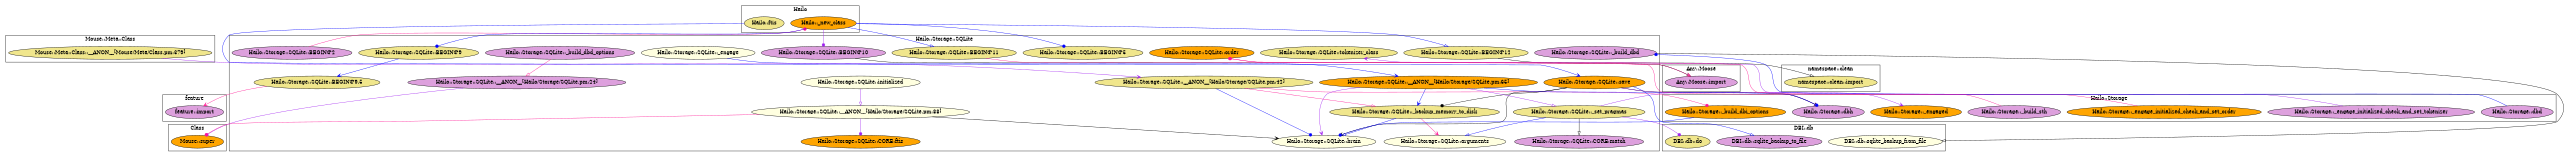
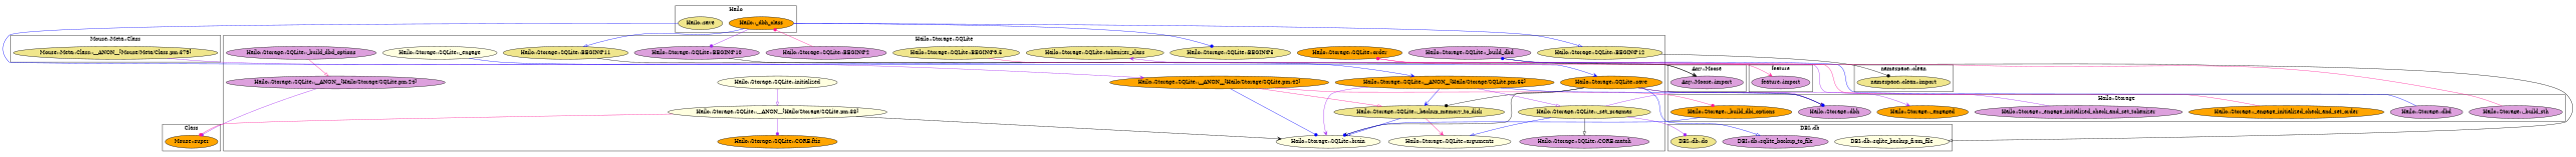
  digraph {
    node [fillcolor=khaki style=filled]
    edge [arrowhead=dot color=blue]
    "Hailo::Storage::SQLite::brain" [fillcolor=lightyellow]
-   "Hailo::Storage::SQLite::__ANON__[Hailo/Storage/SQLite.pm:42]"
+   "Hailo::Storage::SQLite::__ANON__[Hailo/Storage/SQLite.pm:42]" [fillcolor=orange]
    "Hailo::Storage::SQLite::CORE:ftis" [fillcolor=orange]
    "Hailo::Storage::SQLite::BEGIN@5"
    "Hailo::Storage::SQLite::BEGIN@2" [fillcolor=plum]
    "Hailo::Storage::SQLite::__ANON__[Hailo/Storage/SQLite.pm:24]" [fillcolor=plum]
    "Hailo::Storage::SQLite::_set_pragmas"
    "Hailo::Storage::SQLite::BEGIN@12"
    "Hailo::Storage::SQLite::order" [fillcolor=orange]
    "Hailo::Storage::SQLite::_backup_memory_to_disk"
    "Hailo::Storage::SQLite::save" [fillcolor=orange]
    "Hailo::Storage::SQLite::_engage" [fillcolor=lightyellow]
    "Hailo::Storage::SQLite::__ANON__[Hailo/Storage/SQLite.pm:65]" [fillcolor=orange]
    "Hailo::Storage::SQLite::BEGIN@10" [fillcolor=plum]
    "Hailo::Storage::SQLite::initialized" [fillcolor=lightyellow]
    "Hailo::Storage::SQLite::tokenizer_class"
-   "Hailo::Storage::SQLite::BEGIN@9"
    "Hailo::Storage::SQLite::_build_dbd" [fillcolor=plum]
    "Hailo::Storage::SQLite::BEGIN@11"
    "Hailo::Storage::SQLite::BEGIN@9.5"
    "Hailo::Storage::SQLite::arguments" [fillcolor=lightyellow]
    "Hailo::Storage::SQLite::CORE:match" [fillcolor=plum]
    "Hailo::Storage::SQLite::__ANON__[Hailo/Storage/SQLite.pm:88]" [fillcolor=lightyellow]
    "Hailo::Storage::SQLite::_build_dbd_options" [fillcolor=plum]
    "feature::import" [fillcolor=plum]
    "Mouse::Meta::Class::__ANON__[Mouse/Meta/Class.pm:379]"
    "Any::Moose::import" [fillcolor=plum]
    "DBI::db::sqlite_backup_from_file" [fillcolor=lightyellow]
    "DBI::db::do"
    "DBI::db::sqlite_backup_to_file" [fillcolor=plum]
-   "Hailo::_new_class" [fillcolor=orange]
-   "Hailo::save" [label="Hailo::ftis"]
+   "Hailo::_new_class" [fillcolor=orange label="Hailo::_dbh_class"]
+   "Hailo::save"
    "Hailo::Storage::_engage_initialized_check_and_set_tokenizer" [fillcolor=plum]
    "Hailo::Storage::_engage_initialized_check_and_set_order" [fillcolor=orange]
    "Hailo::Storage::dbh" [fillcolor=plum]
    "Hailo::Storage::_build_dbi_options" [fillcolor=orange]
    "Hailo::Storage::dbd" [fillcolor=plum]
    "Hailo::Storage::_build_sth" [fillcolor=plum]
    "Hailo::Storage::_engaged" [fillcolor=orange]
    "Mouse::super" [fillcolor=orange]
    "namespace::clean::import"
    subgraph cluster_1 {
      label="Hailo::Storage::SQLite"
      "Hailo::Storage::SQLite::brain"
      "Hailo::Storage::SQLite::__ANON__[Hailo/Storage/SQLite.pm:42]"
      "Hailo::Storage::SQLite::CORE:ftis"
      "Hailo::Storage::SQLite::BEGIN@5"
      "Hailo::Storage::SQLite::BEGIN@2"
      "Hailo::Storage::SQLite::__ANON__[Hailo/Storage/SQLite.pm:24]"
      "Hailo::Storage::SQLite::_set_pragmas"
      "Hailo::Storage::SQLite::BEGIN@12"
      "Hailo::Storage::SQLite::order"
      "Hailo::Storage::SQLite::_backup_memory_to_disk"
      "Hailo::Storage::SQLite::save"
      "Hailo::Storage::SQLite::_engage"
      "Hailo::Storage::SQLite::__ANON__[Hailo/Storage/SQLite.pm:65]"
      "Hailo::Storage::SQLite::BEGIN@10"
      "Hailo::Storage::SQLite::initialized"
      "Hailo::Storage::SQLite::tokenizer_class"
-     "Hailo::Storage::SQLite::BEGIN@9"
      "Hailo::Storage::SQLite::_build_dbd"
      "Hailo::Storage::SQLite::BEGIN@11"
      "Hailo::Storage::SQLite::BEGIN@9.5"
      "Hailo::Storage::SQLite::arguments"
      "Hailo::Storage::SQLite::CORE:match"
      "Hailo::Storage::SQLite::__ANON__[Hailo/Storage/SQLite.pm:88]"
      "Hailo::Storage::SQLite::_build_dbd_options"
    }
    subgraph cluster_2 {
      label=feature
      "feature::import"
    }
    subgraph cluster_3 {
      label="Mouse::Meta::Class"
      "Mouse::Meta::Class::__ANON__[Mouse/Meta/Class.pm:379]"
    }
    subgraph cluster_4 {
      label="Any::Moose"
      "Any::Moose::import"
    }
    subgraph cluster_5 {
      label="DBI::db"
      "DBI::db::sqlite_backup_from_file"
      "DBI::db::do"
      "DBI::db::sqlite_backup_to_file"
    }
    subgraph cluster_6 {
      label=Hailo
      "Hailo::_new_class"
      "Hailo::save"
    }
    subgraph cluster_7 {
      label="Hailo::Storage"
      "Hailo::Storage::_engage_initialized_check_and_set_tokenizer"
      "Hailo::Storage::_engage_initialized_check_and_set_order"
      "Hailo::Storage::dbh"
      "Hailo::Storage::_build_dbi_options"
      "Hailo::Storage::dbd"
      "Hailo::Storage::_build_sth"
      "Hailo::Storage::_engaged"
    }
    subgraph cluster_8 {
      label=Class
      "Mouse::super"
    }
    subgraph cluster_9 {
      label="namespace::clean"
      "namespace::clean::import"
    }
    "Hailo::Storage::SQLite::__ANON__[Hailo/Storage/SQLite.pm:42]" -> "Hailo::Storage::SQLite::brain"
    "Hailo::Storage::SQLite::__ANON__[Hailo/Storage/SQLite.pm:42]" -> "Hailo::Storage::SQLite::_backup_memory_to_disk" [arrowhead=onormal color=deeppink]
    "Hailo::Storage::SQLite::__ANON__[Hailo/Storage/SQLite.pm:42]" -> "Hailo::Storage::_build_dbi_options" [color=deeppink]
    "Hailo::Storage::SQLite::BEGIN@2" -> "Hailo::_new_class" [color=deeppink]
    "Hailo::Storage::SQLite::__ANON__[Hailo/Storage/SQLite.pm:24]" -> "Mouse::super" [color=purple]
    "Hailo::Storage::SQLite::_set_pragmas" -> "Hailo::Storage::SQLite::arguments" [arrowhead=onormal]
    "Hailo::Storage::SQLite::_set_pragmas" -> "Hailo::Storage::SQLite::CORE:match" [arrowhead=onormal color=black]
    "Hailo::Storage::SQLite::_set_pragmas" -> "DBI::db::do" [color=purple]
    "Hailo::Storage::SQLite::_set_pragmas" -> "Hailo::Storage::dbh" [arrowhead=vee color=purple]
-   "Hailo::Storage::SQLite::BEGIN@12" -> "namespace::clean::import" [arrowhead=onormal color=black]
+   "Hailo::Storage::SQLite::BEGIN@12" -> "namespace::clean::import" [color=black]
    "Hailo::Storage::SQLite::_backup_memory_to_disk" -> "Hailo::Storage::SQLite::brain" [arrowhead=onormal]
    "Hailo::Storage::SQLite::_backup_memory_to_disk" -> "Hailo::Storage::SQLite::arguments" [arrowhead=vee color=deeppink]
    "Hailo::Storage::SQLite::save" -> "Hailo::Storage::SQLite::brain" [arrowhead=vee color=black]
    "Hailo::Storage::SQLite::save" -> "Hailo::Storage::SQLite::_backup_memory_to_disk" [color=black]
    "Hailo::Storage::SQLite::save" -> "DBI::db::sqlite_backup_to_file" [arrowhead=onormal]
    "Hailo::Storage::SQLite::save" -> "Hailo::Storage::dbh" [arrowhead=onormal color=black]
    "Hailo::Storage::SQLite::save" -> "Hailo::Storage::_engaged" [arrowhead=vee color=purple]
    "Hailo::Storage::SQLite::_engage" -> "Hailo::Storage::SQLite::__ANON__[Hailo/Storage/SQLite.pm:65]" [arrowhead=vee]
    "Hailo::Storage::SQLite::__ANON__[Hailo/Storage/SQLite.pm:65]" -> "Hailo::Storage::SQLite::brain" [arrowhead=vee color=purple]
    "Hailo::Storage::SQLite::__ANON__[Hailo/Storage/SQLite.pm:65]" -> "Hailo::Storage::SQLite::_set_pragmas" [arrowhead=onormal color=purple]
    "Hailo::Storage::SQLite::__ANON__[Hailo/Storage/SQLite.pm:65]" -> "Hailo::Storage::SQLite::_backup_memory_to_disk" [arrowhead=vee]
    "Hailo::Storage::SQLite::__ANON__[Hailo/Storage/SQLite.pm:65]" -> "Hailo::Storage::dbh"
    "Hailo::Storage::SQLite::BEGIN@10" -> "Any::Moose::import" [arrowhead=onormal color=black]
    "Hailo::Storage::SQLite::initialized" -> "Hailo::Storage::SQLite::__ANON__[Hailo/Storage/SQLite.pm:88]" [arrowhead=onormal color=purple]
-   "Hailo::Storage::SQLite::BEGIN@9" -> "Hailo::Storage::SQLite::BEGIN@9.5" [arrowhead=vee]
    "Hailo::Storage::SQLite::_build_dbd" -> "DBI::db::sqlite_backup_from_file" [arrowhead=onormal color=black]
-   "Hailo::Storage::SQLite::BEGIN@11" -> "Any::Moose::import" [arrowhead=vee color=deeppink]
+   "Hailo::Storage::SQLite::BEGIN@11" -> "Any::Moose::import" [arrowhead=vee color=black]
    "Hailo::Storage::SQLite::BEGIN@9.5" -> "feature::import" [arrowhead=vee color=deeppink]
    "Hailo::Storage::SQLite::__ANON__[Hailo/Storage/SQLite.pm:88]" -> "Hailo::Storage::SQLite::brain" [arrowhead=vee color=black]
    "Hailo::Storage::SQLite::__ANON__[Hailo/Storage/SQLite.pm:88]" -> "Hailo::Storage::SQLite::CORE:ftis" [color=purple]
    "Hailo::Storage::SQLite::__ANON__[Hailo/Storage/SQLite.pm:88]" -> "Mouse::super" [color=deeppink]
    "Hailo::Storage::SQLite::_build_dbd_options" -> "Hailo::Storage::SQLite::__ANON__[Hailo/Storage/SQLite.pm:24]" [arrowhead=onormal color=deeppink]
    "Mouse::Meta::Class::__ANON__[Mouse/Meta/Class.pm:379]" -> "Hailo::Storage::SQLite::__ANON__[Hailo/Storage/SQLite.pm:42]" [arrowhead=vee color=purple]
    "Hailo::_new_class" -> "Hailo::Storage::SQLite::BEGIN@5"
    "Hailo::_new_class" -> "Hailo::Storage::SQLite::BEGIN@12" [arrowhead=onormal]
    "Hailo::_new_class" -> "Hailo::Storage::SQLite::BEGIN@10" [color=purple]
-   "Hailo::_new_class" -> "Hailo::Storage::SQLite::BEGIN@9"
    "Hailo::_new_class" -> "Hailo::Storage::SQLite::BEGIN@11" [arrowhead=onormal]
    "Hailo::save" -> "Hailo::Storage::SQLite::save" [arrowhead=vee]
    "Hailo::Storage::_engage_initialized_check_and_set_tokenizer" -> "Hailo::Storage::SQLite::tokenizer_class" [arrowhead=vee color=purple]
    "Hailo::Storage::_engage_initialized_check_and_set_order" -> "Hailo::Storage::SQLite::order" [color=deeppink]
    "Hailo::Storage::_build_dbi_options" -> "Hailo::Storage::SQLite::brain"
    "Hailo::Storage::dbd" -> "Hailo::Storage::SQLite::_build_dbd"
    "Hailo::Storage::_build_sth" -> "Hailo::Storage::SQLite::order" [color=deeppink]
  }
